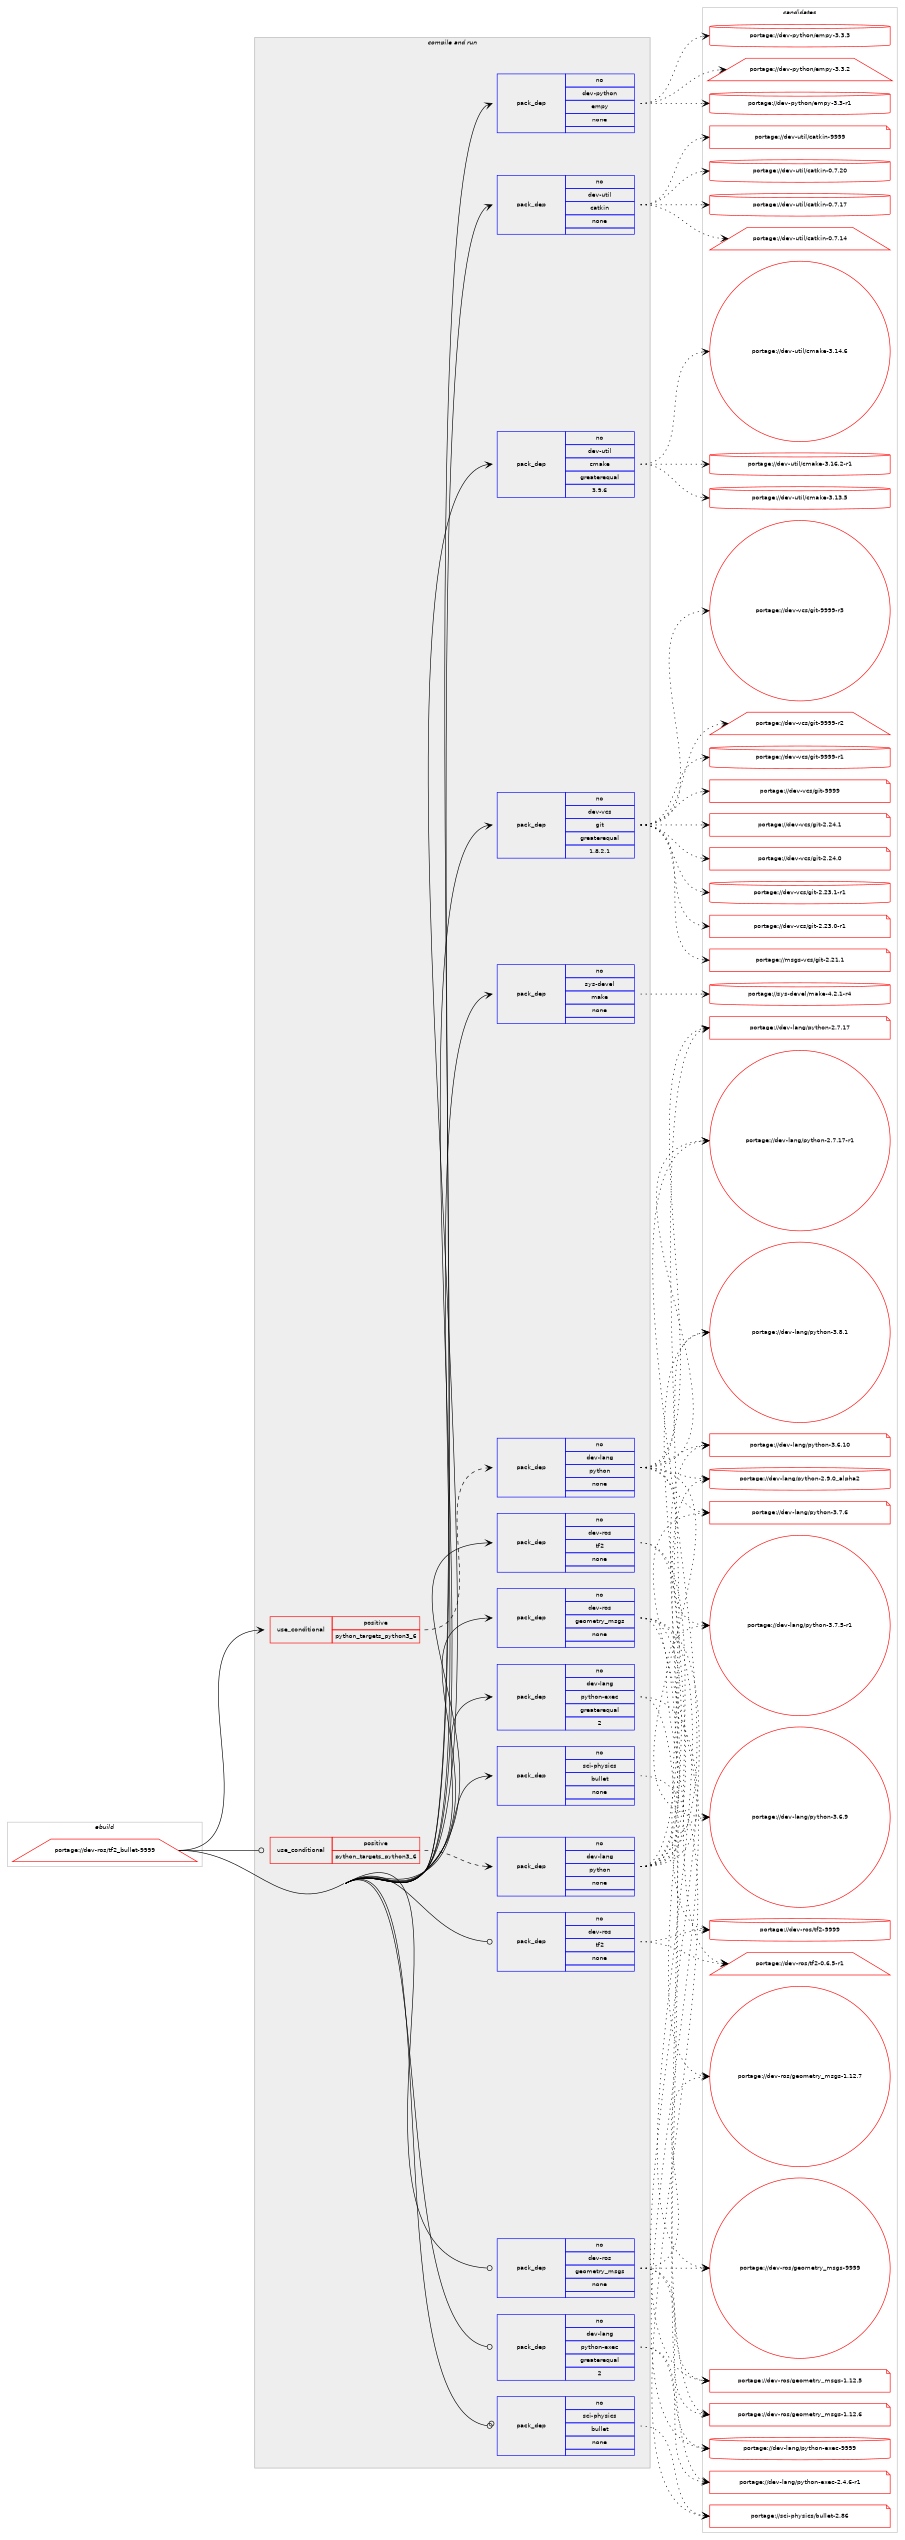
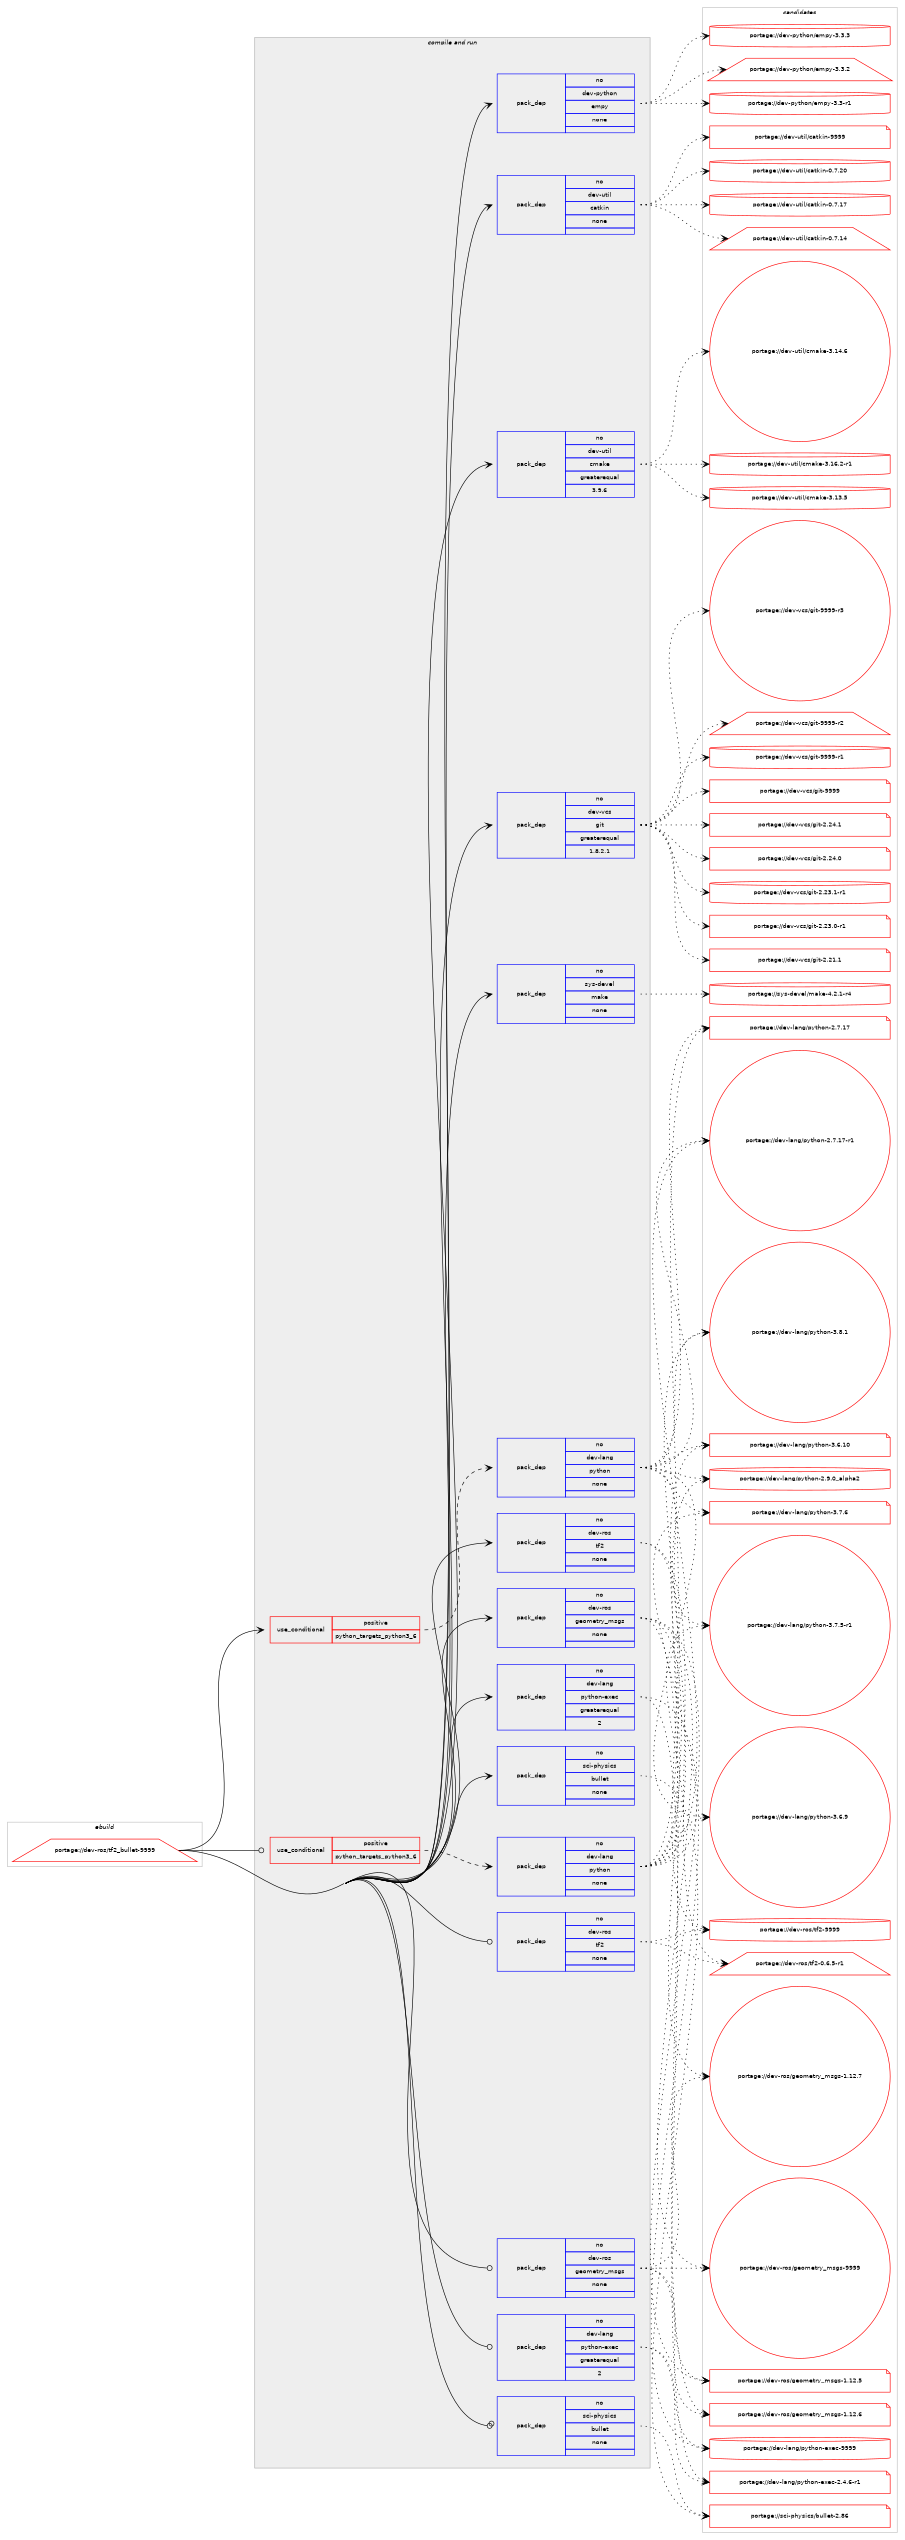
  digraph {
    compound=true
    concentrate=true
    fontname=Helvetica
    fontsize=10
    newrank=true
    rankdir=LR
    ranksep=1.5
    node [color=red fontname=Helvetica fontsize=10 shape=none]
    edge [arrowhead=vee headport=w style=dotted tailport=e weight=100]
    n1 [label="portage://dev-ros/tf2_bullet-9999" shape=trapezium width=4]
    n2 [color=blue label=<<TABLE BORDER="0" CELLBORDER="1" CELLSPACING="0" CELLPADDING="4" WIDTH="220"><TR><TD ROWSPAN="6" CELLPADDING="30">pack_dep</TD></TR><TR><TD WIDTH="110">no</TD></TR><TR><TD>dev-lang</TD></TR><TR><TD>python</TD></TR><TR><TD>none</TD></TR><TR><TD></TD></TR></TABLE>>]
    n3 [label=<<TABLE BORDER="0" CELLBORDER="1" CELLSPACING="0" CELLPADDING="4"><TR><TD ROWSPAN="3" CELLPADDING="10">use_conditional</TD></TR><TR><TD>positive</TD></TR><TR><TD>python_targets_python3_6</TD></TR></TABLE>>]
    n4 [color=blue label=<<TABLE BORDER="0" CELLBORDER="1" CELLSPACING="0" CELLPADDING="4" WIDTH="220"><TR><TD ROWSPAN="6" CELLPADDING="30">pack_dep</TD></TR><TR><TD WIDTH="110">no</TD></TR><TR><TD>dev-lang</TD></TR><TR><TD>python-exec</TD></TR><TR><TD>greaterequal</TD></TR><TR><TD>2</TD></TR></TABLE>>]
    n5 [color=blue label=<<TABLE BORDER="0" CELLBORDER="1" CELLSPACING="0" CELLPADDING="4" WIDTH="220"><TR><TD ROWSPAN="6" CELLPADDING="30">pack_dep</TD></TR><TR><TD WIDTH="110">no</TD></TR><TR><TD>dev-python</TD></TR><TR><TD>empy</TD></TR><TR><TD>none</TD></TR><TR><TD></TD></TR></TABLE>>]
    n6 [color=blue label=<<TABLE BORDER="0" CELLBORDER="1" CELLSPACING="0" CELLPADDING="4" WIDTH="220"><TR><TD ROWSPAN="6" CELLPADDING="30">pack_dep</TD></TR><TR><TD WIDTH="110">no</TD></TR><TR><TD>dev-ros</TD></TR><TR><TD>geometry_msgs</TD></TR><TR><TD>none</TD></TR><TR><TD></TD></TR></TABLE>>]
    n7 [color=blue label=<<TABLE BORDER="0" CELLBORDER="1" CELLSPACING="0" CELLPADDING="4" WIDTH="220"><TR><TD ROWSPAN="6" CELLPADDING="30">pack_dep</TD></TR><TR><TD WIDTH="110">no</TD></TR><TR><TD>dev-ros</TD></TR><TR><TD>tf2</TD></TR><TR><TD>none</TD></TR><TR><TD></TD></TR></TABLE>>]
    n8 [color=blue label=<<TABLE BORDER="0" CELLBORDER="1" CELLSPACING="0" CELLPADDING="4" WIDTH="220"><TR><TD ROWSPAN="6" CELLPADDING="30">pack_dep</TD></TR><TR><TD WIDTH="110">no</TD></TR><TR><TD>dev-util</TD></TR><TR><TD>catkin</TD></TR><TR><TD>none</TD></TR><TR><TD></TD></TR></TABLE>>]
    n9 [color=blue label=<<TABLE BORDER="0" CELLBORDER="1" CELLSPACING="0" CELLPADDING="4" WIDTH="220"><TR><TD ROWSPAN="6" CELLPADDING="30">pack_dep</TD></TR><TR><TD WIDTH="110">no</TD></TR><TR><TD>dev-util</TD></TR><TR><TD>cmake</TD></TR><TR><TD>greaterequal</TD></TR><TR><TD>3.9.6</TD></TR></TABLE>>]
    n10 [color=blue label=<<TABLE BORDER="0" CELLBORDER="1" CELLSPACING="0" CELLPADDING="4" WIDTH="220"><TR><TD ROWSPAN="6" CELLPADDING="30">pack_dep</TD></TR><TR><TD WIDTH="110">no</TD></TR><TR><TD>dev-vcs</TD></TR><TR><TD>git</TD></TR><TR><TD>greaterequal</TD></TR><TR><TD>1.8.2.1</TD></TR></TABLE>>]
    n11 [color=blue label=<<TABLE BORDER="0" CELLBORDER="1" CELLSPACING="0" CELLPADDING="4" WIDTH="220"><TR><TD ROWSPAN="6" CELLPADDING="30">pack_dep</TD></TR><TR><TD WIDTH="110">no</TD></TR><TR><TD>sci-physics</TD></TR><TR><TD>bullet</TD></TR><TR><TD>none</TD></TR><TR><TD></TD></TR></TABLE>>]
    n12 [color=blue label=<<TABLE BORDER="0" CELLBORDER="1" CELLSPACING="0" CELLPADDING="4" WIDTH="220"><TR><TD ROWSPAN="6" CELLPADDING="30">pack_dep</TD></TR><TR><TD WIDTH="110">no</TD></TR><TR><TD>sys-devel</TD></TR><TR><TD>make</TD></TR><TR><TD>none</TD></TR><TR><TD></TD></TR></TABLE>>]
    n13 [color=blue label=<<TABLE BORDER="0" CELLBORDER="1" CELLSPACING="0" CELLPADDING="4" WIDTH="220"><TR><TD ROWSPAN="6" CELLPADDING="30">pack_dep</TD></TR><TR><TD WIDTH="110">no</TD></TR><TR><TD>dev-lang</TD></TR><TR><TD>python</TD></TR><TR><TD>none</TD></TR><TR><TD></TD></TR></TABLE>>]
    n14 [label=<<TABLE BORDER="0" CELLBORDER="1" CELLSPACING="0" CELLPADDING="4"><TR><TD ROWSPAN="3" CELLPADDING="10">use_conditional</TD></TR><TR><TD>positive</TD></TR><TR><TD>python_targets_python3_6</TD></TR></TABLE>>]
    n15 [color=blue label=<<TABLE BORDER="0" CELLBORDER="1" CELLSPACING="0" CELLPADDING="4" WIDTH="220"><TR><TD ROWSPAN="6" CELLPADDING="30">pack_dep</TD></TR><TR><TD WIDTH="110">no</TD></TR><TR><TD>dev-lang</TD></TR><TR><TD>python-exec</TD></TR><TR><TD>greaterequal</TD></TR><TR><TD>2</TD></TR></TABLE>>]
    n16 [color=blue label=<<TABLE BORDER="0" CELLBORDER="1" CELLSPACING="0" CELLPADDING="4" WIDTH="220"><TR><TD ROWSPAN="6" CELLPADDING="30">pack_dep</TD></TR><TR><TD WIDTH="110">no</TD></TR><TR><TD>dev-ros</TD></TR><TR><TD>geometry_msgs</TD></TR><TR><TD>none</TD></TR><TR><TD></TD></TR></TABLE>>]
    n17 [color=blue label=<<TABLE BORDER="0" CELLBORDER="1" CELLSPACING="0" CELLPADDING="4" WIDTH="220"><TR><TD ROWSPAN="6" CELLPADDING="30">pack_dep</TD></TR><TR><TD WIDTH="110">no</TD></TR><TR><TD>dev-ros</TD></TR><TR><TD>tf2</TD></TR><TR><TD>none</TD></TR><TR><TD></TD></TR></TABLE>>]
    n18 [color=blue label=<<TABLE BORDER="0" CELLBORDER="1" CELLSPACING="0" CELLPADDING="4" WIDTH="220"><TR><TD ROWSPAN="6" CELLPADDING="30">pack_dep</TD></TR><TR><TD WIDTH="110">no</TD></TR><TR><TD>sci-physics</TD></TR><TR><TD>bullet</TD></TR><TR><TD>none</TD></TR><TR><TD></TD></TR></TABLE>>]
    n19 [label="portage://dev-lang/python-2.9.0_alpha2" shape=cylinder width=4]
    n20 [label="portage://dev-lang/python-3.8.1" shape=circle width=4]
    n21 [label="portage://dev-lang/python-3.7.6" shape=note width=4]
    n22 [label="portage://dev-lang/python-3.7.5-r1" shape=circle width=4]
    n23 [label="portage://dev-lang/python-3.6.9" shape=circle width=4]
    n24 [label="portage://dev-lang/python-3.6.10" shape=note width=4]
    n25 [label="portage://dev-lang/python-2.7.17-r1" shape=circle width=4]
    n26 [label="portage://dev-lang/python-2.7.17" shape=note width=4]
    n27 [label="portage://dev-lang/python-exec-9999" shape=cylinder width=4]
    n28 [label="portage://dev-lang/python-exec-2.4.6-r1" shape=note width=4]
    n29 [label="portage://dev-python/empy-3.3.3" shape=cylinder width=4]
    n30 [label="portage://dev-python/empy-3.3.2" shape=trapezium width=4]
    n31 [label="portage://dev-python/empy-3.3-r1" shape=cylinder width=4]
    n32 [label="portage://dev-ros/geometry_msgs-9999" shape=circle width=4]
    n33 [label="portage://dev-ros/geometry_msgs-1.12.7" shape=circle width=4]
    n34 [label="portage://dev-ros/geometry_msgs-1.12.6" shape=note width=4]
    n35 [label="portage://dev-ros/geometry_msgs-1.12.5" shape=note width=4]
    n36 [label="portage://dev-ros/tf2-9999" shape=cylinder width=4]
    n37 [label="portage://dev-ros/tf2-0.6.5-r1" shape=trapezium width=4]
    n38 [label="portage://dev-util/catkin-9999" shape=note width=4]
    n39 [label="portage://dev-util/catkin-0.7.20" shape=cylinder width=4]
    n40 [label="portage://dev-util/catkin-0.7.17" shape=cylinder width=4]
    n41 [label="portage://dev-util/catkin-0.7.14" shape=trapezium width=4]
    n42 [label="portage://dev-util/cmake-3.16.2-r1" shape=cylinder width=4]
    n43 [label="portage://dev-util/cmake-3.14.6" shape=circle width=4]
    n44 [label="portage://dev-util/cmake-3.13.5" shape=cylinder width=4]
    n45 [label="portage://dev-vcs/git-9999-r3" shape=circle width=4]
    n46 [label="portage://dev-vcs/git-9999-r2" shape=trapezium width=4]
    n47 [label="portage://dev-vcs/git-9999-r1" shape=cylinder width=4]
    n48 [label="portage://dev-vcs/git-9999" shape=note width=4]
    n49 [label="portage://dev-vcs/git-2.24.1" shape=note width=4]
    n50 [label="portage://dev-vcs/git-2.24.0" shape=note width=4]
    n51 [label="portage://dev-vcs/git-2.23.1-r1" shape=cylinder width=4]
    n52 [label="portage://dev-vcs/git-2.23.0-r1" shape=note width=4]
-   n53 [label="portage://msgs-vcs/git-2.21.1" shape=note width=4]
+   n53 [label="portage://dev-vcs/git-2.21.1" shape=note width=4]
    n54 [label="portage://sci-physics/bullet-2.86" shape=note width=4]
    n55 [label="portage://sys-devel/make-4.2.1-r4" shape=cylinder width=4]
    subgraph cluster_1 {
      color=gray
      label=<<i>ebuild</i>>
      n1
    }
    subgraph cluster_2 {
      color=gray
      label=<<i>dependencies</i>>
      subgraph cluster_3 {
        color=gray
        fillcolor="#eeeeee"
        label=<<i>compile</i>>
        style=filled
        subgraph sub_4 {
          color=gray
          fillcolor="#eeeeee"
          label=<<i>compile</i>>
          style=filled
          n3
          subgraph sub_5 {
            color=gray
            fillcolor="#eeeeee"
            label=<<i>compile</i>>
            style=filled
            n2
          }
        }
        subgraph sub_6 {
          color=gray
          fillcolor="#eeeeee"
          label=<<i>compile</i>>
          style=filled
          n4
        }
        subgraph sub_7 {
          color=gray
          fillcolor="#eeeeee"
          label=<<i>compile</i>>
          style=filled
          n5
        }
        subgraph sub_8 {
          color=gray
          fillcolor="#eeeeee"
          label=<<i>compile</i>>
          style=filled
          n6
        }
        subgraph sub_9 {
          color=gray
          fillcolor="#eeeeee"
          label=<<i>compile</i>>
          style=filled
          n7
        }
        subgraph sub_10 {
          color=gray
          fillcolor="#eeeeee"
          label=<<i>compile</i>>
          style=filled
          n8
        }
        subgraph sub_11 {
          color=gray
          fillcolor="#eeeeee"
          label=<<i>compile</i>>
          style=filled
          n9
        }
        subgraph sub_12 {
          color=gray
          fillcolor="#eeeeee"
          label=<<i>compile</i>>
          style=filled
          n10
        }
        subgraph sub_13 {
          color=gray
          fillcolor="#eeeeee"
          label=<<i>compile</i>>
          style=filled
          n11
        }
        subgraph sub_14 {
          color=gray
          fillcolor="#eeeeee"
          label=<<i>compile</i>>
          style=filled
          n12
        }
      }
      subgraph cluster_15 {
        color=gray
        fillcolor="#eeeeee"
        label=<<i>run</i>>
        style=filled
        subgraph sub_16 {
          color=gray
          fillcolor="#eeeeee"
          label=<<i>run</i>>
          style=filled
          n14
          subgraph sub_17 {
            color=gray
            fillcolor="#eeeeee"
            label=<<i>run</i>>
            style=filled
            n13
          }
        }
        subgraph sub_18 {
          color=gray
          fillcolor="#eeeeee"
          label=<<i>run</i>>
          style=filled
          n15
        }
        subgraph sub_19 {
          color=gray
          fillcolor="#eeeeee"
          label=<<i>run</i>>
          style=filled
          n16
        }
        subgraph sub_20 {
          color=gray
          fillcolor="#eeeeee"
          label=<<i>run</i>>
          style=filled
          n17
        }
        subgraph sub_21 {
          color=gray
          fillcolor="#eeeeee"
          label=<<i>run</i>>
          style=filled
          n18
        }
      }
      subgraph cluster_22 {
        color=gray
        fillcolor="#eeeeee"
        label=<<i>compile and run</i>>
        style=filled
      }
    }
    subgraph cluster_23 {
      color=gray
      label=<<i>candidates</i>>
      rank=same
      subgraph sub_24 {
        color=black
        label=<<i>candidates</i>>
        nodesep=1
        rank=same
        n19
        n20
        n21
        n22
        n23
        n24
        n25
        n26
      }
      subgraph sub_25 {
        color=black
        label=<<i>candidates</i>>
        nodesep=1
        rank=same
        n27
        n28
      }
      subgraph sub_26 {
        color=black
        label=<<i>candidates</i>>
        nodesep=1
        rank=same
        n29
        n30
        n31
      }
      subgraph sub_27 {
        color=black
        label=<<i>candidates</i>>
        nodesep=1
        rank=same
        n32
        n33
        n34
        n35
      }
      subgraph sub_28 {
        color=black
        label=<<i>candidates</i>>
        nodesep=1
        rank=same
        n36
        n37
      }
      subgraph sub_29 {
        color=black
        label=<<i>candidates</i>>
        nodesep=1
        rank=same
        n38
        n39
        n40
        n41
      }
      subgraph sub_30 {
        color=black
        label=<<i>candidates</i>>
        nodesep=1
        rank=same
        n42
        n43
        n44
      }
      subgraph sub_31 {
        color=black
        label=<<i>candidates</i>>
        nodesep=1
        rank=same
        n45
        n46
        n47
        n48
        n49
        n50
        n51
        n52
        n53
      }
      subgraph sub_32 {
        color=black
        label=<<i>candidates</i>>
        nodesep=1
        rank=same
        n54
      }
      subgraph sub_33 {
        color=black
        label=<<i>candidates</i>>
        nodesep=1
        rank=same
        n55
      }
      subgraph sub_34 {
        color=black
        label=<<i>candidates</i>>
        nodesep=1
        rank=same
        n19
        n20
        n21
        n22
        n23
        n24
        n25
        n26
      }
      subgraph sub_35 {
        color=black
        label=<<i>candidates</i>>
        nodesep=1
        rank=same
        n27
        n28
      }
      subgraph sub_36 {
        color=black
        label=<<i>candidates</i>>
        nodesep=1
        rank=same
        n32
        n33
        n34
        n35
      }
      subgraph sub_37 {
        color=black
        label=<<i>candidates</i>>
        nodesep=1
        rank=same
        n36
        n37
      }
      subgraph sub_38 {
        color=black
        label=<<i>candidates</i>>
        nodesep=1
        rank=same
        n54
      }
    }
    n1 -> n3 [style=solid weight=20]
    n1 -> n4 [style=solid weight=20]
    n1 -> n5 [style=solid weight=20]
    n1 -> n6 [style=solid weight=20]
    n1 -> n7 [style=solid weight=20]
    n1 -> n8 [style=solid weight=20]
    n1 -> n9 [style=solid weight=20]
    n1 -> n10 [style=solid weight=20]
    n1 -> n11 [style=solid weight=20]
    n1 -> n12 [style=solid weight=20]
    n1 -> n14 [arrowhead=odot style=solid weight=20]
    n1 -> n15 [arrowhead=odot style=solid weight=20]
    n1 -> n16 [arrowhead=odot style=solid weight=20]
    n1 -> n17 [arrowhead=odot style=solid weight=20]
    n1 -> n18 [arrowhead=odot style=solid weight=20]
    n2 -> n19
    n2 -> n20
    n2 -> n21
    n2 -> n22
    n2 -> n23
    n2 -> n24
    n2 -> n25
    n2 -> n26
    n3 -> n2 [style=dashed weight=20]
    n4 -> n27
    n4 -> n28
    n5 -> n29
    n5 -> n30
    n5 -> n31
    n6 -> n32
    n6 -> n33
    n6 -> n34
    n6 -> n35
    n7 -> n36
    n7 -> n37
    n8 -> n38
    n8 -> n39
    n8 -> n40
    n8 -> n41
    n9 -> n42
    n9 -> n43
    n9 -> n44
    n10 -> n45
    n10 -> n46
    n10 -> n47
    n10 -> n48
    n10 -> n49
    n10 -> n50
    n10 -> n51
    n10 -> n52
    n10 -> n53
    n11 -> n54
    n12 -> n55
    n13 -> n19
    n13 -> n20
    n13 -> n21
    n13 -> n22
    n13 -> n23
    n13 -> n24
    n13 -> n25
    n13 -> n26
    n14 -> n13 [style=dashed weight=20]
    n15 -> n27
    n15 -> n28
    n16 -> n32
    n16 -> n33
    n16 -> n34
    n16 -> n35
    n17 -> n36
    n17 -> n37
    n18 -> n54
  }
